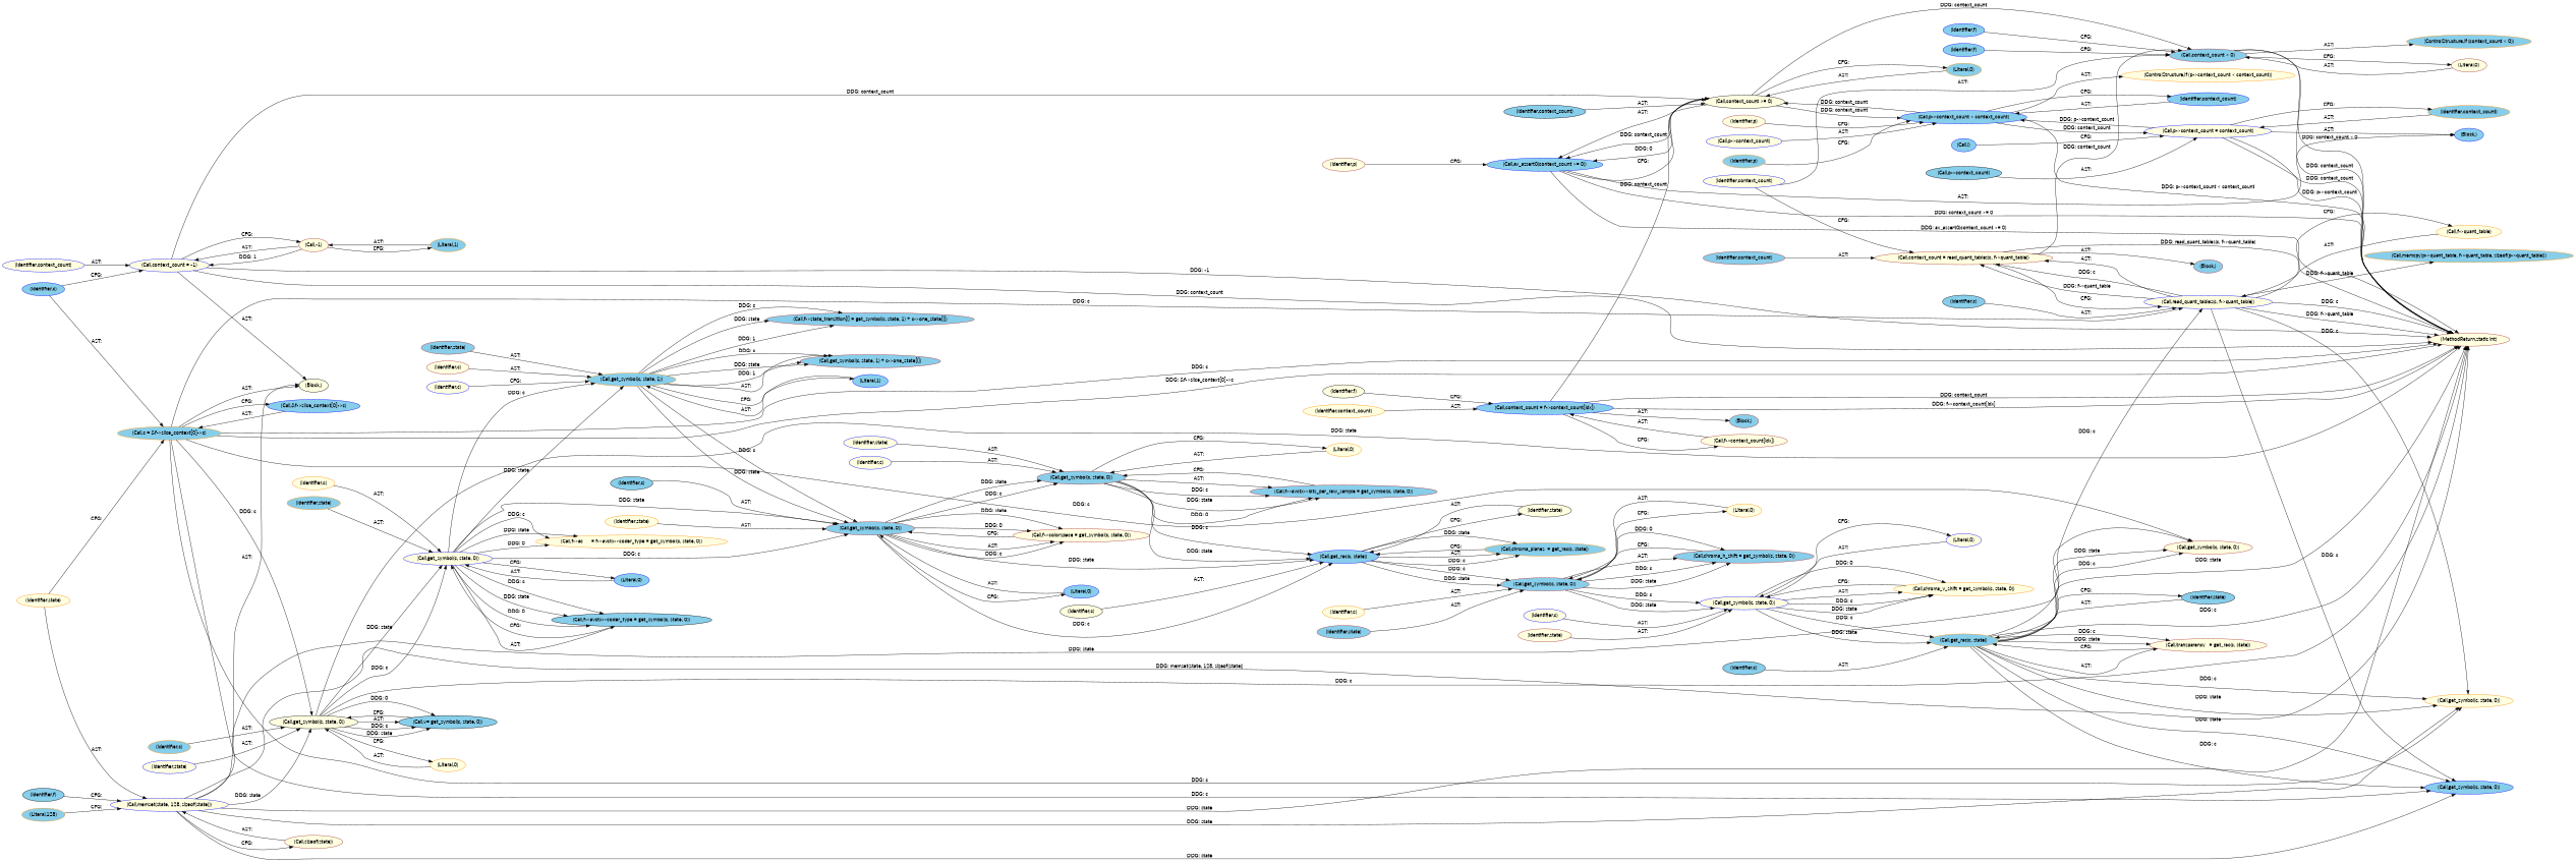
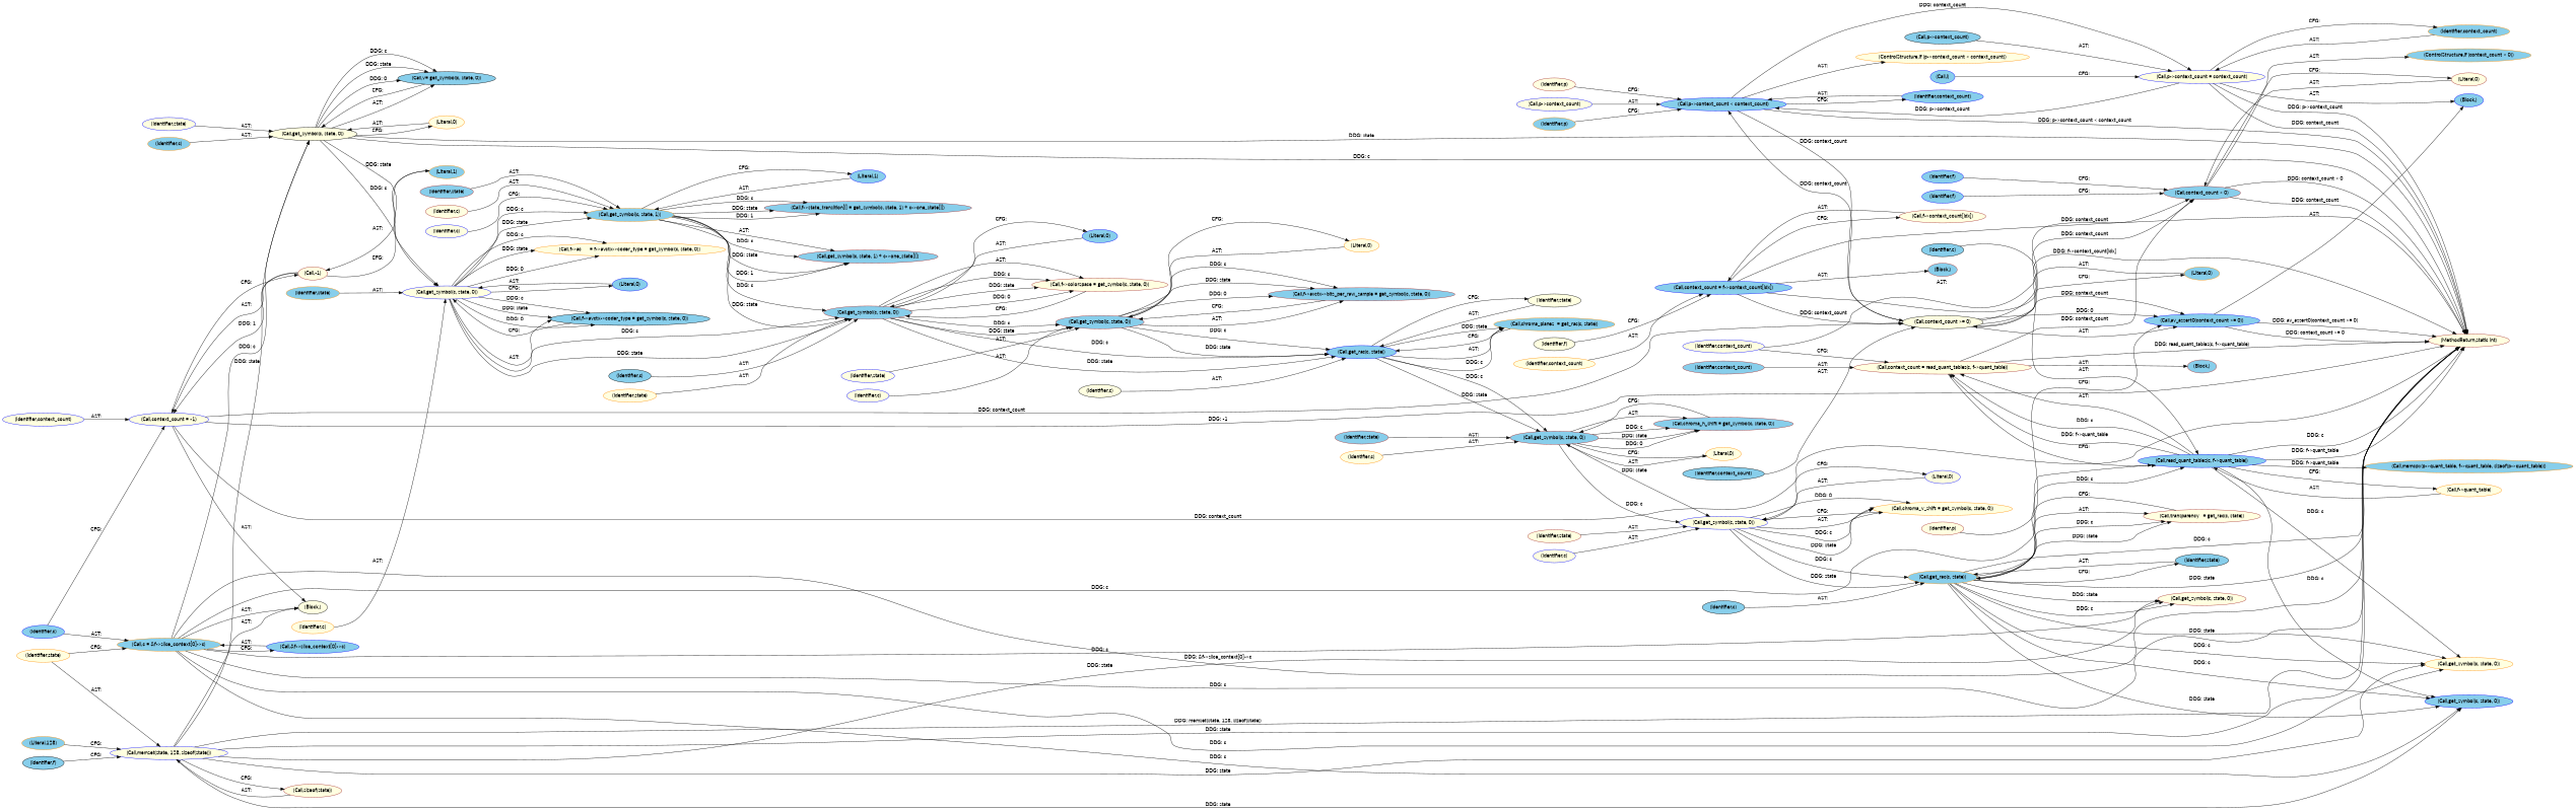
  digraph {
    fontname=Lato
    rankdir=LR
    node [color=blue fillcolor=skyblue fontname=Lato style=filled]
    edge [fontname=Lato]
    n1 [label="(Call,av_assert0(context_count >= 0))"]
    n2 [color=black fillcolor=lightyellow label="(Call,context_count >= 0)"]
    n3 [color=brown fillcolor=lightyellow label="(MethodReturn,static int)"]
    n4 [label="(Block,)"]
    n5 [label="(Call,p->context_count < context_count)"]
    n6 [color=darkorange label="(Literal,0)"]
    n7 [color=brown label="(Call,context_count < 0)"]
    n8 [fillcolor=lightyellow label="(Call,p->context_count = context_count)"]
    n9 [color=darkorange fillcolor=lightyellow label="(ControlStructure,if (p->context_count < context_count))"]
    n10 [label="(Identifier,context_count)"]
    n11 [label="(Call,context_count = f->context_count[idx])"]
    n12 [color=brown label="(Block,)"]
    n13 [color=brown fillcolor=lightyellow label="(Call,f->context_count[idx])"]
    n14 [fillcolor=lightyellow label="(Call,context_count = -1)"]
    n15 [color=brown fillcolor=lightyellow label="(Call,-1)"]
    n16 [color=black fillcolor=lightyellow label="(Block,)"]
    n17 [color=darkorange label="(Literal,1)"]
    n18 [color=darkorange label="(ControlStructure,if (context_count < 0))"]
    n19 [color=brown fillcolor=lightyellow label="(Literal,0)"]
    n20 [color=brown fillcolor=lightyellow label="(Call,context_count = read_quant_tables(c, f->quant_table))"]
-   n21 [fillcolor=lightyellow label="(Call,read_quant_tables(c, f->quant_table))"]
+   n21 [label="(Call,read_quant_tables(c, f->quant_table))"]
    n22 [color=brown label="(Block,)"]
    n23 [color=darkorange fillcolor=lightyellow label="(Call,get_symbol(c, state, 0))"]
    n24 [color=darkorange label="(Call,memcpy(p->quant_table, f->quant_table, sizeof(p->quant_table)))"]
    n25 [color=darkorange fillcolor=lightyellow label="(Call,f->quant_table)"]
    n26 [label="(Call,get_symbol(c, state, 0))"]
    n27 [color=darkorange label="(Call,get_rac(c, state))"]
    n28 [color=brown fillcolor=lightyellow label="(Call,transparency   = get_rac(c, state))"]
    n29 [color=brown fillcolor=lightyellow label="(Call,get_symbol(c, state, 0))"]
    n30 [color=black label="(Identifier,state)"]
    n31 [fillcolor=lightyellow label="(Call,get_symbol(c, state, 0))"]
    n32 [fillcolor=lightyellow label="(Literal,0)"]
    n33 [color=darkorange fillcolor=lightyellow label="(Call,chroma_v_shift = get_symbol(c, state, 0))"]
    n34 [color=brown label="(Call,get_symbol(c, state, 0))"]
    n35 [color=brown label="(Call,chroma_h_shift = get_symbol(c, state, 0))"]
    n36 [color=darkorange fillcolor=lightyellow label="(Literal,0)"]
    n37 [label="(Call,get_rac(c, state))"]
    n38 [color=darkorange label="(Call,chroma_planes  = get_rac(c, state))"]
    n39 [color=black fillcolor=lightyellow label="(Identifier,state)"]
    n40 [color=brown label="(Call,get_symbol(c, state, 0))"]
    n41 [color=brown label="(Call,get_symbol(c, state, 0))"]
    n42 [label="(Literal,0)"]
    n43 [color=brown fillcolor=lightyellow label="(Call,f->colorspace = get_symbol(c, state, 0))"]
    n44 [color=brown label="(Call,f->avctx->bits_per_raw_sample = get_symbol(c, state, 0))"]
    n45 [color=darkorange fillcolor=lightyellow label="(Literal,0)"]
    n46 [color=darkorange label="(Call,get_symbol(c, state, 1))"]
    n47 [label="(Literal,1)"]
    n48 [color=brown label="(Call,f->state_transition[i] = get_symbol(c, state, 1) + c->one_state[i])"]
    n49 [color=brown label="(Call,get_symbol(c, state, 1) + c->one_state[i])"]
    n50 [fillcolor=lightyellow label="(Call,get_symbol(c, state, 0))"]
    n51 [color=black label="(Call,f->avctx->coder_type = get_symbol(c, state, 0))"]
    n52 [color=darkorange fillcolor=lightyellow label="(Call,f->ac      = f->avctx->coder_type = get_symbol(c, state, 0))"]
    n53 [label="(Literal,0)"]
    n54 [color=black fillcolor=lightyellow label="(Call,get_symbol(c, state, 0))"]
    n55 [color=black label="(Call,v= get_symbol(c, state, 0))"]
    n56 [color=darkorange fillcolor=lightyellow label="(Literal,0)"]
    n57 [color=darkorange label="(Call,c = &f->slice_context[0]->c)"]
    n58 [label="(Call,&f->slice_context[0]->c)"]
    n59 [fillcolor=lightyellow label="(Call,memset(state, 128, sizeof(state)))"]
    n60 [color=brown fillcolor=lightyellow label="(Call,sizeof(state))"]
    n61 [color=darkorange label="(Identifier,context_count)"]
    n62 [color=darkorange label="(Identifier,p)"]
    n63 [label="(Identifier,f)"]
    n64 [color=darkorange fillcolor=lightyellow label="(Identifier,state)"]
    n65 [fillcolor=lightyellow label="(Identifier,context_count)"]
    n66 [color=brown fillcolor=lightyellow label="(Identifier,p)"]
    n67 [color=darkorange label="(Identifier,state)"]
    n68 [color=black label="(Identifier,f)"]
    n69 [color=brown label="(Identifier,state)"]
    n70 [label="(Identifier,c)"]
    n71 [color=darkorange fillcolor=lightyellow label="(Identifier,state)"]
    n72 [color=black label="(Call,p->context_count)"]
    n73 [color=darkorange fillcolor=lightyellow label="(Identifier,c)"]
    n74 [color=brown fillcolor=lightyellow label="(Identifier,c)"]
    n75 [color=black fillcolor=lightyellow label="(Identifier,f)"]
    n76 [fillcolor=lightyellow label="(Identifier,context_count)"]
    n77 [color=brown fillcolor=lightyellow label="(Identifier,p)"]
    n78 [label="(Call,i)"]
    n79 [color=brown fillcolor=lightyellow label="(Identifier,state)"]
    n80 [fillcolor=lightyellow label="(Identifier,c)"]
    n81 [color=black fillcolor=lightyellow label="(Identifier,c)"]
    n82 [color=black label="(Identifier,c)"]
    n83 [label="(Identifier,f)"]
    n84 [fillcolor=lightyellow label="(Identifier,c)"]
    n85 [color=brown label="(Identifier,context_count)"]
    n86 [fillcolor=lightyellow label="(Identifier,state)"]
    n87 [color=brown label="(Identifier,state)"]
    n88 [color=darkorange label="(Literal,128)"]
    n89 [color=darkorange fillcolor=lightyellow label="(Identifier,c)"]
    n90 [color=darkorange fillcolor=lightyellow label="(Identifier,context_count)"]
    n91 [fillcolor=lightyellow label="(Identifier,c)"]
    n92 [color=black label="(Identifier,c)"]
    n93 [fillcolor=lightyellow label="(Identifier,state)"]
    n94 [color=darkorange label="(Identifier,c)"]
    n95 [fillcolor=lightyellow label="(Call,p->context_count)"]
    n96 [color=black label="(Identifier,c)"]
    n97 [color=black label="(Identifier,context_count)"]
-   n1 -> n2 [label="CFG: "]
    n1 -> n3 [label="DDG: av_assert0(context_count >= 0)"]
    n1 -> n3 [label="DDG: context_count >= 0"]
    n1 -> n4 [label="AST: "]
    n2 -> n1 [label="AST: "]
    n2 -> n1 [label="DDG: context_count"]
    n2 -> n1 [label="DDG: 0"]
    n2 -> n5 [label="DDG: context_count"]
    n2 -> n6 [label="CFG: "]
    n2 -> n7 [label="DDG: context_count"]
    n5 -> n2 [label="DDG: context_count"]
    n5 -> n3 [label="DDG: p->context_count < context_count"]
    n5 -> n8 [label="DDG: context_count"]
    n5 -> n9 [label="AST: "]
    n5 -> n10 [label="CFG: "]
    n6 -> n2 [label="AST: "]
    n7 -> n3 [label="DDG: context_count < 0"]
    n7 -> n3 [label="DDG: context_count"]
    n7 -> n18 [label="AST: "]
    n7 -> n19 [label="CFG: "]
    n8 -> n3 [label="DDG: p->context_count"]
    n8 -> n3 [label="DDG: context_count"]
    n8 -> n4 [label="AST: "]
    n8 -> n5 [label="DDG: p->context_count"]
    n8 -> n61 [label="CFG: "]
    n10 -> n5 [label="AST: "]
    n11 -> n2 [label="DDG: context_count"]
    n11 -> n3 [label="DDG: context_count"]
    n11 -> n3 [label="DDG: f->context_count[idx]"]
    n11 -> n12 [label="AST: "]
    n11 -> n13 [label="CFG: "]
    n13 -> n11 [label="AST: "]
    n14 -> n2 [label="DDG: context_count"]
    n14 -> n3 [label="DDG: context_count"]
    n14 -> n3 [label="DDG: -1"]
    n14 -> n15 [label="CFG: "]
    n14 -> n16 [label="AST: "]
    n15 -> n14 [label="AST: "]
    n15 -> n14 [label="DDG: 1"]
    n15 -> n17 [label="CFG: "]
    n17 -> n15 [label="AST: "]
    n19 -> n7 [label="AST: "]
    n20 -> n3 [label="DDG: read_quant_tables(c, f->quant_table)"]
    n20 -> n7 [label="DDG: context_count"]
    n20 -> n21 [label="CFG: "]
    n20 -> n22 [label="AST: "]
    n21 -> n3 [label="DDG: c"]
    n21 -> n3 [label="DDG: f->quant_table"]
    n21 -> n20 [label="AST: "]
    n21 -> n20 [label="DDG: c"]
    n21 -> n20 [label="DDG: f->quant_table"]
    n21 -> n23 [label="DDG: c"]
    n21 -> n24 [label="DDG: f->quant_table"]
    n21 -> n25 [label="CFG: "]
    n21 -> n26 [label="DDG: c"]
    n25 -> n21 [label="AST: "]
    n27 -> n3 [label="DDG: c"]
    n27 -> n3 [label="DDG: state"]
    n27 -> n21 [label="DDG: c"]
    n27 -> n23 [label="DDG: c"]
    n27 -> n23 [label="DDG: state"]
    n27 -> n26 [label="DDG: c"]
    n27 -> n26 [label="DDG: state"]
    n27 -> n28 [label="AST: "]
    n27 -> n28 [label="DDG: c"]
    n27 -> n28 [label="DDG: state"]
    n27 -> n29 [label="DDG: c"]
    n27 -> n29 [label="DDG: state"]
    n27 -> n30 [label="CFG: "]
    n28 -> n27 [label="CFG: "]
    n30 -> n27 [label="AST: "]
    n31 -> n27 [label="DDG: c"]
    n31 -> n27 [label="DDG: state"]
    n31 -> n32 [label="CFG: "]
    n31 -> n33 [label="AST: "]
    n31 -> n33 [label="DDG: c"]
    n31 -> n33 [label="DDG: state"]
    n31 -> n33 [label="DDG: 0"]
    n32 -> n31 [label="AST: "]
    n33 -> n31 [label="CFG: "]
    n34 -> n31 [label="DDG: c"]
    n34 -> n31 [label="DDG: state"]
    n34 -> n35 [label="AST: "]
    n34 -> n35 [label="DDG: c"]
    n34 -> n35 [label="DDG: state"]
    n34 -> n35 [label="DDG: 0"]
    n34 -> n36 [label="CFG: "]
    n35 -> n34 [label="CFG: "]
    n36 -> n34 [label="AST: "]
    n37 -> n34 [label="DDG: c"]
    n37 -> n34 [label="DDG: state"]
    n37 -> n38 [label="AST: "]
    n37 -> n38 [label="DDG: c"]
    n37 -> n38 [label="DDG: state"]
    n37 -> n39 [label="CFG: "]
    n38 -> n37 [label="CFG: "]
    n39 -> n37 [label="AST: "]
    n40 -> n37 [label="DDG: c"]
    n40 -> n37 [label="DDG: state"]
    n40 -> n41 [label="DDG: c"]
    n40 -> n41 [label="DDG: state"]
    n40 -> n42 [label="CFG: "]
    n40 -> n43 [label="AST: "]
    n40 -> n43 [label="DDG: c"]
    n40 -> n43 [label="DDG: state"]
    n40 -> n43 [label="DDG: 0"]
    n41 -> n37 [label="DDG: c"]
    n41 -> n37 [label="DDG: state"]
    n41 -> n44 [label="AST: "]
    n41 -> n44 [label="DDG: c"]
    n41 -> n44 [label="DDG: state"]
    n41 -> n44 [label="DDG: 0"]
    n41 -> n45 [label="CFG: "]
    n42 -> n40 [label="AST: "]
    n43 -> n40 [label="CFG: "]
    n44 -> n41 [label="CFG: "]
    n45 -> n41 [label="AST: "]
    n46 -> n40 [label="DDG: c"]
    n46 -> n40 [label="DDG: state"]
    n46 -> n47 [label="CFG: "]
    n46 -> n48 [label="DDG: c"]
    n46 -> n48 [label="DDG: state"]
    n46 -> n48 [label="DDG: 1"]
    n46 -> n49 [label="AST: "]
    n46 -> n49 [label="DDG: c"]
    n46 -> n49 [label="DDG: state"]
    n46 -> n49 [label="DDG: 1"]
    n47 -> n46 [label="AST: "]
    n50 -> n40 [label="DDG: c"]
    n50 -> n40 [label="DDG: state"]
    n50 -> n46 [label="DDG: c"]
    n50 -> n46 [label="DDG: state"]
    n50 -> n51 [label="AST: "]
    n50 -> n51 [label="DDG: c"]
    n50 -> n51 [label="DDG: state"]
    n50 -> n51 [label="DDG: 0"]
    n50 -> n52 [label="DDG: c"]
    n50 -> n52 [label="DDG: state"]
    n50 -> n52 [label="DDG: 0"]
    n50 -> n53 [label="CFG: "]
    n51 -> n50 [label="CFG: "]
    n53 -> n50 [label="AST: "]
    n54 -> n3 [label="DDG: state"]
    n54 -> n3 [label="DDG: c"]
    n54 -> n50 [label="DDG: c"]
    n54 -> n50 [label="DDG: state"]
    n54 -> n55 [label="AST: "]
    n54 -> n55 [label="DDG: c"]
    n54 -> n55 [label="DDG: state"]
    n54 -> n55 [label="DDG: 0"]
    n54 -> n56 [label="CFG: "]
    n55 -> n54 [label="CFG: "]
    n56 -> n54 [label="AST: "]
    n57 -> n3 [label="DDG: c"]
    n57 -> n3 [label="DDG: &f->slice_context[0]->c"]
    n57 -> n16 [label="AST: "]
    n57 -> n21 [label="DDG: c"]
    n57 -> n23 [label="DDG: c"]
    n57 -> n26 [label="DDG: c"]
    n57 -> n29 [label="DDG: c"]
    n57 -> n54 [label="DDG: c"]
    n57 -> n58 [label="CFG: "]
    n58 -> n57 [label="AST: "]
    n59 -> n3 [label="DDG: memset(state, 128, sizeof(state))"]
    n59 -> n3 [label="DDG: state"]
    n59 -> n16 [label="AST: "]
    n59 -> n23 [label="DDG: state"]
    n59 -> n26 [label="DDG: state"]
    n59 -> n29 [label="DDG: state"]
    n59 -> n54 [label="DDG: state"]
    n59 -> n60 [label="CFG: "]
    n60 -> n59 [label="AST: "]
    n61 -> n8 [label="AST: "]
    n62 -> n5 [label="CFG: "]
    n63 -> n7 [label="CFG: "]
    n64 -> n40 [label="AST: "]
    n65 -> n14 [label="AST: "]
    n66 -> n1 [label="CFG: "]
    n67 -> n50 [label="AST: "]
    n68 -> n59 [label="CFG: "]
    n69 -> n46 [label="AST: "]
    n70 -> n14 [label="CFG: "]
    n70 -> n57 [label="AST: "]
    n71 -> n57 [label="CFG: "]
    n71 -> n59 [label="AST: "]
    n72 -> n8 [label="AST: "]
    n73 -> n50 [label="AST: "]
    n74 -> n46 [label="AST: "]
    n75 -> n11 [label="CFG: "]
    n76 -> n7 [label="AST: "]
    n76 -> n20 [label="CFG: "]
    n77 -> n5 [label="CFG: "]
    n78 -> n8 [label="CFG: "]
    n79 -> n31 [label="AST: "]
    n80 -> n41 [label="AST: "]
    n81 -> n37 [label="AST: "]
    n82 -> n27 [label="AST: "]
    n83 -> n7 [label="CFG: "]
    n84 -> n31 [label="AST: "]
    n85 -> n20 [label="AST: "]
    n86 -> n41 [label="AST: "]
    n87 -> n34 [label="AST: "]
    n88 -> n59 [label="CFG: "]
    n89 -> n34 [label="AST: "]
    n90 -> n11 [label="AST: "]
    n91 -> n46 [label="CFG: "]
    n92 -> n40 [label="AST: "]
    n93 -> n54 [label="AST: "]
    n94 -> n54 [label="AST: "]
    n95 -> n5 [label="AST: "]
    n96 -> n21 [label="AST: "]
    n97 -> n2 [label="AST: "]
  }
